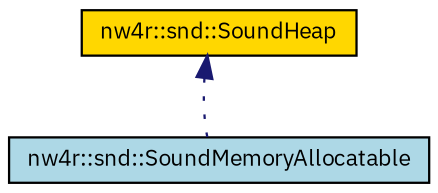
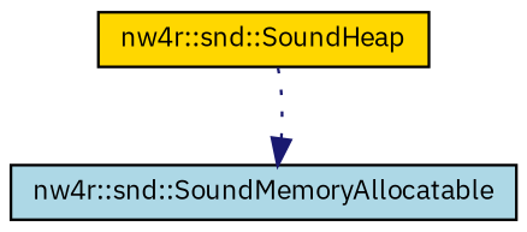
  digraph {
    fontname="IBM Plex Sans"
    node [color=black fontname="IBM Plex Sans" fontsize=10 shape=record style=filled]
    n1 [fillcolor=gold fontcolor=black height=0.2 label="nw4r::snd::SoundHeap" width=0.4]
    n2 [fillcolor=lightblue height=0.2 label="nw4r::snd::SoundMemoryAllocatable" width=0.4]
-   n1 -> n2 [color=midnightblue dir=back fontname="IBM Plex Sans" fontsize=10 labelfontname=FreeMono labelfontsize=10 style=dotted]
+   n2 -> n1 [color=midnightblue dir=back fontname="IBM Plex Sans" fontsize=10 labelfontname=FreeMono labelfontsize=10 style=dotted]
  }
